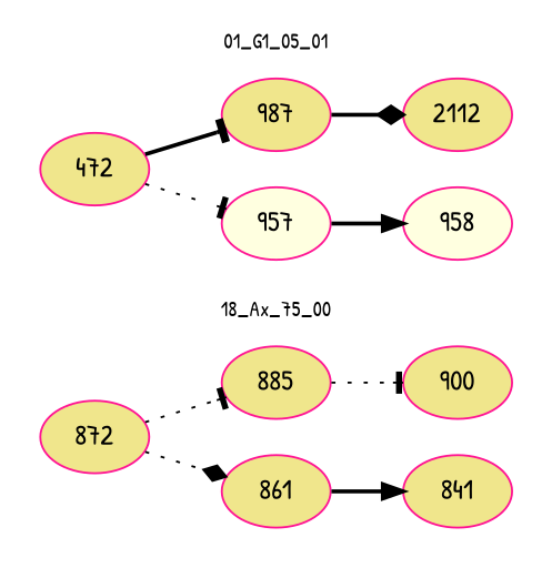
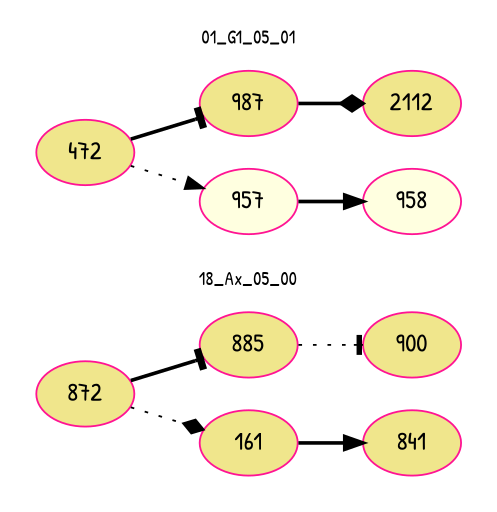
  digraph {
    fontname="Patrick Hand"
    rankdir=LR
    node [color=deeppink fillcolor=khaki fontname="Patrick Hand" style=filled]
    edge [arrowhead=tee color=black fontname="Patrick Hand" style=bold]
    n1 [label=872]
-   n2 [label=861]
+   n2 [label=161]
    n3 [label=885]
    n4 [label=841]
    n5 [label=900]
    n6 [label=472]
    n7 [fillcolor=lightyellow label=957]
    n8 [label=987]
    n9 [fillcolor=lightyellow label=958]
    n10 [label=2112]
    subgraph cluster_1 {
      color=white
      fontsize=10
-     label="18_Ax_75_00"
+     label="18_Ax_05_00"
      n1
      n2
      n3
      n4
      n5
    }
    subgraph cluster_2 {
      color=white
      fontsize=10
      label="01_G1_05_01"
      n6
      n7
      n8
      n9
      n10
    }
    n1 -> n2 [arrowhead=diamond style=dotted]
-   n1 -> n3 [style=dotted]
+   n1 -> n3
    n2 -> n4 [arrowhead=normal]
    n3 -> n5 [style=dotted]
-   n6 -> n7 [style=dotted]
+   n6 -> n7 [arrowhead=normal style=dotted]
    n6 -> n8
    n7 -> n9 [arrowhead=normal]
    n8 -> n10 [arrowhead=diamond]
  }
